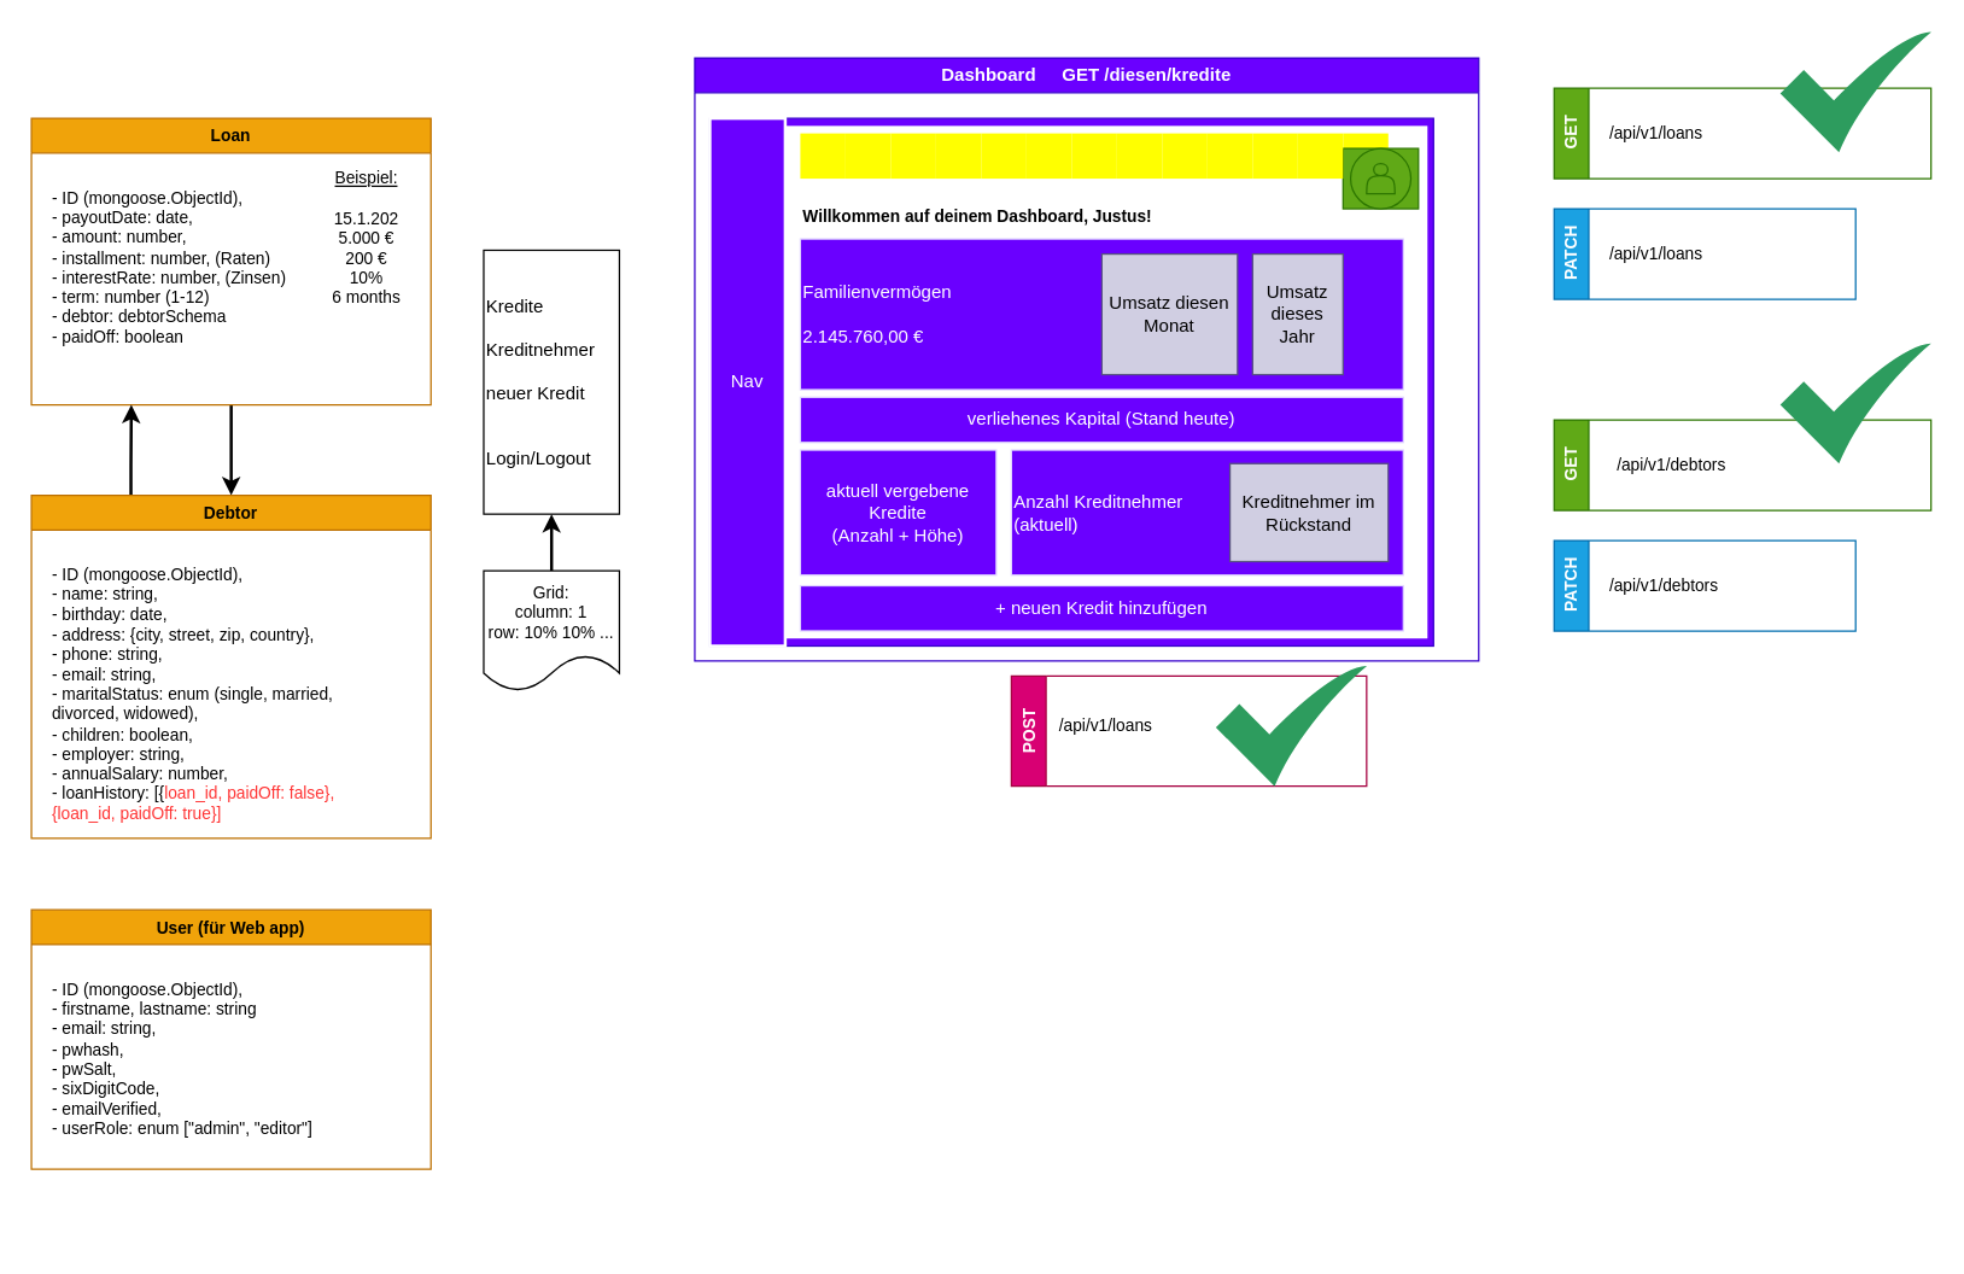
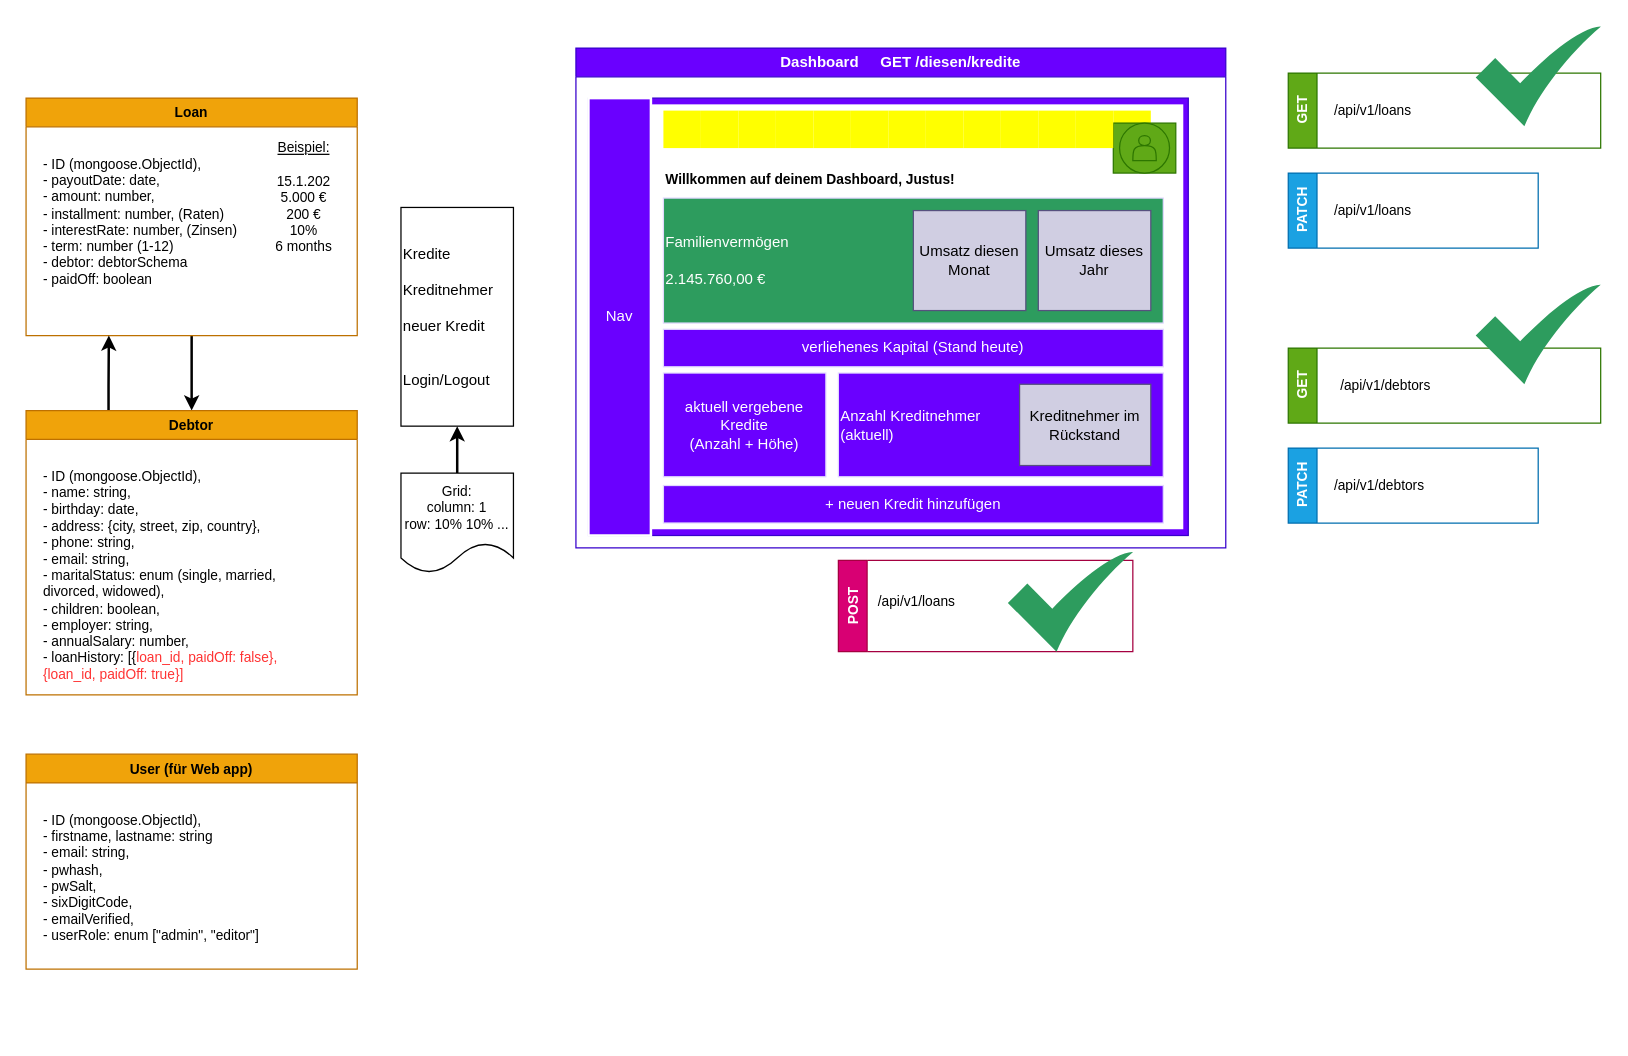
  <mxCell id="0" />
  <mxCell id="1" parent="0" />
  <mxCell id="2" value="Dashboard&amp;nbsp;&lt;span style=&quot;white-space: pre;&quot;&gt;&#09;&lt;/span&gt;GET /diesen/kredite" style="swimlane;whiteSpace=wrap;html=1;fillColor=#6a00ff;fontColor=#ffffff;strokeColor=#3700CC;" parent="1" vertex="1"><mxGeometry x="460" y="38" width="520" height="400" as="geometry" /></mxCell>
  <mxCell id="3" value="" style="rounded=0;whiteSpace=wrap;html=1;fillColor=#6a00ff;fontColor=#ffffff;strokeColor=#3700CC;" parent="2" vertex="1"><mxGeometry x="10" y="40" width="480" height="350" as="geometry" /></mxCell>
  <mxCell id="4" value="Nav" style="rounded=0;whiteSpace=wrap;html=1;fillColor=#6a00ff;fontColor=#ffffff;strokeColor=#ffffff;strokeWidth=2;" parent="2" vertex="1"><mxGeometry x="10" y="40" width="50" height="350" as="geometry" /></mxCell>
  <mxCell id="5" value="" style="rounded=0;whiteSpace=wrap;html=1;strokeColor=none;" parent="2" vertex="1"><mxGeometry x="60" y="45" width="426" height="340" as="geometry" /></mxCell>
  <mxCell id="6" value="verliehenes Kapital (Stand heute)" style="rounded=0;whiteSpace=wrap;html=1;strokeColor=#E2D8FF;fillColor=#6a00ff;fontColor=#ffffff;" parent="2" vertex="1"><mxGeometry x="70" y="225" width="400" height="30" as="geometry" /></mxCell>
  <mxCell id="7" value="Anzahl Kreditnehmer&lt;br&gt;(aktuell)" style="rounded=0;whiteSpace=wrap;html=1;strokeColor=#E2D8FF;fillColor=#6a00ff;fontColor=#ffffff;align=left;" parent="2" vertex="1"><mxGeometry x="210" y="260" width="260" height="83" as="geometry" /></mxCell>
  <mxCell id="8" value="Willkommen auf deinem Dashboard, Justus!" style="text;html=1;strokeColor=none;fillColor=none;align=left;verticalAlign=middle;whiteSpace=wrap;rounded=0;fontSize=11;fontFamily=Helvetica;fontColor=default;fontStyle=1" parent="2" vertex="1"><mxGeometry x="70" y="90" width="240" height="30" as="geometry" /></mxCell>
  <mxCell id="9" value="" style="shape=image;html=1;verticalAlign=top;verticalLabelPosition=bottom;labelBackgroundColor=#ffffff;imageAspect=0;aspect=fixed;image=https://cdn4.iconfinder.com/data/icons/aiga-symbol-signs/441/aiga_cashier-128.png;fontFamily=Helvetica;fontSize=11;fontColor=default;imageBackground=#FFFF00;" parent="2" vertex="1"><mxGeometry x="70" y="50" width="30" height="30" as="geometry" /></mxCell>
  <mxCell id="10" value="" style="shape=image;html=1;verticalAlign=top;verticalLabelPosition=bottom;labelBackgroundColor=#ffffff;imageAspect=0;aspect=fixed;image=https://cdn4.iconfinder.com/data/icons/aiga-symbol-signs/441/aiga_cashier-128.png;fontFamily=Helvetica;fontSize=11;fontColor=default;imageBackground=#FFFF00;" parent="2" vertex="1"><mxGeometry x="100" y="50" width="30" height="30" as="geometry" /></mxCell>
  <mxCell id="11" value="" style="shape=image;html=1;verticalAlign=top;verticalLabelPosition=bottom;labelBackgroundColor=#ffffff;imageAspect=0;aspect=fixed;image=https://cdn4.iconfinder.com/data/icons/aiga-symbol-signs/441/aiga_cashier-128.png;fontFamily=Helvetica;fontSize=11;fontColor=default;imageBackground=#FFFF00;" parent="2" vertex="1"><mxGeometry x="190" y="50" width="30" height="30" as="geometry" /></mxCell>
  <mxCell id="12" value="" style="shape=image;html=1;verticalAlign=top;verticalLabelPosition=bottom;labelBackgroundColor=#ffffff;imageAspect=0;aspect=fixed;image=https://cdn4.iconfinder.com/data/icons/aiga-symbol-signs/441/aiga_cashier-128.png;fontFamily=Helvetica;fontSize=11;fontColor=default;imageBackground=#FFFF00;" parent="2" vertex="1"><mxGeometry x="160" y="50" width="30" height="30" as="geometry" /></mxCell>
  <mxCell id="13" value="" style="shape=image;html=1;verticalAlign=top;verticalLabelPosition=bottom;labelBackgroundColor=#ffffff;imageAspect=0;aspect=fixed;image=https://cdn4.iconfinder.com/data/icons/aiga-symbol-signs/441/aiga_cashier-128.png;fontFamily=Helvetica;fontSize=11;fontColor=default;imageBackground=#FFFF00;" parent="2" vertex="1"><mxGeometry x="130" y="50" width="30" height="30" as="geometry" /></mxCell>
  <mxCell id="14" value="" style="shape=image;html=1;verticalAlign=top;verticalLabelPosition=bottom;labelBackgroundColor=#ffffff;imageAspect=0;aspect=fixed;image=https://cdn4.iconfinder.com/data/icons/aiga-symbol-signs/441/aiga_cashier-128.png;fontFamily=Helvetica;fontSize=11;fontColor=default;imageBackground=#FFFF00;" parent="2" vertex="1"><mxGeometry x="220" y="50" width="30" height="30" as="geometry" /></mxCell>
  <mxCell id="15" value="" style="shape=image;html=1;verticalAlign=top;verticalLabelPosition=bottom;labelBackgroundColor=#ffffff;imageAspect=0;aspect=fixed;image=https://cdn4.iconfinder.com/data/icons/aiga-symbol-signs/441/aiga_cashier-128.png;fontFamily=Helvetica;fontSize=11;fontColor=default;imageBackground=#FFFF00;" parent="2" vertex="1"><mxGeometry x="250" y="50" width="30" height="30" as="geometry" /></mxCell>
  <mxCell id="16" value="" style="shape=image;html=1;verticalAlign=top;verticalLabelPosition=bottom;labelBackgroundColor=#ffffff;imageAspect=0;aspect=fixed;image=https://cdn4.iconfinder.com/data/icons/aiga-symbol-signs/441/aiga_cashier-128.png;fontFamily=Helvetica;fontSize=11;fontColor=default;imageBackground=#FFFF00;" parent="2" vertex="1"><mxGeometry x="280" y="50" width="30" height="30" as="geometry" /></mxCell>
  <mxCell id="17" value="" style="shape=image;html=1;verticalAlign=top;verticalLabelPosition=bottom;labelBackgroundColor=#ffffff;imageAspect=0;aspect=fixed;image=https://cdn4.iconfinder.com/data/icons/aiga-symbol-signs/441/aiga_cashier-128.png;fontFamily=Helvetica;fontSize=11;fontColor=default;imageBackground=#FFFF00;" parent="2" vertex="1"><mxGeometry x="310" y="50" width="30" height="30" as="geometry" /></mxCell>
  <mxCell id="18" value="" style="shape=image;html=1;verticalAlign=top;verticalLabelPosition=bottom;labelBackgroundColor=#ffffff;imageAspect=0;aspect=fixed;image=https://cdn4.iconfinder.com/data/icons/aiga-symbol-signs/441/aiga_cashier-128.png;fontFamily=Helvetica;fontSize=11;fontColor=default;imageBackground=#FFFF00;" parent="2" vertex="1"><mxGeometry x="340" y="50" width="30" height="30" as="geometry" /></mxCell>
  <mxCell id="19" value="" style="shape=image;html=1;verticalAlign=top;verticalLabelPosition=bottom;labelBackgroundColor=#ffffff;imageAspect=0;aspect=fixed;image=https://cdn4.iconfinder.com/data/icons/aiga-symbol-signs/441/aiga_cashier-128.png;fontFamily=Helvetica;fontSize=11;fontColor=default;imageBackground=#FFFF00;" parent="2" vertex="1"><mxGeometry x="370" y="50" width="30" height="30" as="geometry" /></mxCell>
  <mxCell id="20" value="" style="shape=image;html=1;verticalAlign=top;verticalLabelPosition=bottom;labelBackgroundColor=#ffffff;imageAspect=0;aspect=fixed;image=https://cdn4.iconfinder.com/data/icons/aiga-symbol-signs/441/aiga_cashier-128.png;fontFamily=Helvetica;fontSize=11;fontColor=default;imageBackground=#FFFF00;" parent="2" vertex="1"><mxGeometry x="430" y="50" width="30" height="30" as="geometry" /></mxCell>
  <mxCell id="21" value="" style="group;fillColor=#60a917;fontColor=#ffffff;strokeColor=#2D7600;" parent="2" vertex="1" connectable="0"><mxGeometry x="430" y="60" width="50" height="40" as="geometry" /></mxCell>
  <mxCell id="22" value="" style="ellipse;whiteSpace=wrap;html=1;aspect=fixed;fontFamily=Helvetica;fontSize=11;fontColor=#ffffff;fillColor=#60a917;strokeColor=#2D7600;" parent="21" vertex="1"><mxGeometry x="5" width="40" height="40" as="geometry" /></mxCell>
  <mxCell id="23" value="" style="shape=actor;whiteSpace=wrap;html=1;fontFamily=Helvetica;fontSize=11;fontColor=#ffffff;fillColor=#60a917;strokeColor=#2D7600;" parent="21" vertex="1"><mxGeometry x="15.63" y="10" width="18.75" height="20" as="geometry" /></mxCell>
  <mxCell id="24" value="+ neuen Kredit hinzufügen" style="rounded=0;whiteSpace=wrap;html=1;strokeColor=#E2D8FF;fillColor=#6a00ff;fontColor=#ffffff;" parent="2" vertex="1"><mxGeometry x="70" y="350" width="400" height="30" as="geometry" /></mxCell>
- <mxCell id="25" value="Familienvermögen&lt;br&gt;&lt;br&gt;2.145.760,00 €" style="rounded=0;whiteSpace=wrap;html=1;strokeColor=#E2D8FF;fillColor=#6a00ff;fontColor=#ffffff;align=left;" parent="2" vertex="1"><mxGeometry x="70" y="120" width="400" height="100" as="geometry" /></mxCell>
+ <mxCell id="25" value="Familienvermögen&lt;br&gt;&lt;br&gt;2.145.760,00 €" style="rounded=0;whiteSpace=wrap;html=1;strokeColor=#E2D8FF;fillColor=#2d9c5e;fontColor=#ffffff;align=left;" parent="2" vertex="1"><mxGeometry x="70" y="120" width="400" height="100" as="geometry" /></mxCell>
  <mxCell id="26" value="Umsatz diesen Monat" style="rounded=0;whiteSpace=wrap;html=1;strokeColor=#56517e;fillColor=#d0cee2;" parent="2" vertex="1"><mxGeometry x="270" y="130" width="90" height="80" as="geometry" /></mxCell>
- <mxCell id="27" value="Umsatz dieses Jahr" style="rounded=0;whiteSpace=wrap;html=1;strokeColor=#56517e;fillColor=#d0cee2;" parent="2" vertex="1"><mxGeometry x="370" y="130" width="60" height="80" as="geometry" /></mxCell>
+ <mxCell id="27" value="Umsatz dieses Jahr" style="rounded=0;whiteSpace=wrap;html=1;strokeColor=#56517e;fillColor=#d0cee2;" parent="2" vertex="1"><mxGeometry x="370" y="130" width="90" height="80" as="geometry" /></mxCell>
  <mxCell id="28" value="aktuell vergebene Kredite&lt;br&gt;(Anzahl + Höhe)" style="rounded=0;whiteSpace=wrap;html=1;strokeColor=#E2D8FF;fillColor=#6a00ff;fontColor=#ffffff;" parent="2" vertex="1"><mxGeometry x="70" y="260" width="130" height="83" as="geometry" /></mxCell>
  <mxCell id="29" value="Kreditnehmer im Rückstand" style="rounded=0;whiteSpace=wrap;html=1;strokeColor=#56517e;fillColor=#d0cee2;" parent="2" vertex="1"><mxGeometry x="355" y="269" width="105" height="65" as="geometry" /></mxCell>
  <mxCell id="30" value="Kredite&lt;br&gt;&lt;br&gt;Kreditnehmer&lt;br&gt;&lt;br&gt;neuer Kredit&lt;br&gt;&lt;br&gt;&lt;br&gt;Login/Logout" style="rounded=0;whiteSpace=wrap;html=1;align=left;" parent="1" vertex="1"><mxGeometry x="320" y="165.5" width="90" height="175" as="geometry" /></mxCell>
  <mxCell id="31" value="" style="edgeStyle=orthogonalEdgeStyle;shape=connector;rounded=0;orthogonalLoop=1;jettySize=auto;html=1;labelBackgroundColor=default;strokeColor=default;strokeWidth=2;align=center;verticalAlign=middle;fontFamily=Helvetica;fontSize=11;fontColor=default;endArrow=classic;" parent="1" source="32" target="30" edge="1"><mxGeometry relative="1" as="geometry" /></mxCell>
  <mxCell id="32" value="Grid:&lt;br&gt;column: 1&lt;br&gt;row: 10% 10% ..." style="shape=document;whiteSpace=wrap;html=1;boundedLbl=1;fontFamily=Helvetica;fontSize=11;fontColor=default;" parent="1" vertex="1"><mxGeometry x="320" y="378" width="90" height="80" as="geometry" /></mxCell>
  <mxCell id="33" value="" style="shape=image;html=1;verticalAlign=top;verticalLabelPosition=bottom;labelBackgroundColor=#ffffff;imageAspect=0;aspect=fixed;image=https://cdn4.iconfinder.com/data/icons/aiga-symbol-signs/441/aiga_cashier-128.png;fontFamily=Helvetica;fontSize=11;fontColor=default;imageBackground=#FFFF00;" parent="1" vertex="1"><mxGeometry x="860" y="88" width="30" height="30" as="geometry" /></mxCell>
  <mxCell id="34" value="POST" style="swimlane;horizontal=0;whiteSpace=wrap;html=1;fontFamily=Helvetica;fontSize=11;fontColor=#ffffff;fillColor=#d80073;strokeColor=#A50040;" parent="1" vertex="1"><mxGeometry x="670" y="448" width="235.63" height="73" as="geometry" /></mxCell>
  <mxCell id="35" value="" style="sketch=0;html=1;aspect=fixed;strokeColor=none;shadow=0;align=center;fillColor=#2D9C5E;verticalAlign=top;labelPosition=center;verticalLabelPosition=bottom;shape=mxgraph.gcp2.check;fontFamily=Helvetica;fontSize=11;fontColor=default;labelBackgroundColor=default;" vertex="1" parent="34"><mxGeometry x="135.63" y="-7" width="100" height="80" as="geometry" /></mxCell>
  <mxCell id="36" value="/api/v1/loans" style="text;html=1;align=left;verticalAlign=middle;resizable=0;points=[];autosize=1;strokeColor=none;fillColor=none;fontSize=11;fontFamily=Helvetica;fontColor=default;" parent="1" vertex="1"><mxGeometry x="700" y="466" width="90" height="30" as="geometry" /></mxCell>
  <mxCell id="37" value="GET" style="swimlane;horizontal=0;whiteSpace=wrap;html=1;fontFamily=Helvetica;fontSize=11;fontColor=#ffffff;fillColor=#60a917;strokeColor=#2D7600;" parent="1" vertex="1"><mxGeometry x="1030" y="58" width="250" height="60" as="geometry" /></mxCell>
  <mxCell id="38" value="/api/v1/loans" style="text;html=1;align=left;verticalAlign=middle;resizable=0;points=[];autosize=1;strokeColor=none;fillColor=none;fontSize=11;fontFamily=Helvetica;fontColor=default;" vertex="1" parent="37"><mxGeometry x="35" y="15" width="90" height="30" as="geometry" /></mxCell>
  <mxCell id="39" value="" style="sketch=0;html=1;aspect=fixed;strokeColor=none;shadow=0;align=center;fillColor=#2D9C5E;verticalAlign=top;labelPosition=center;verticalLabelPosition=bottom;shape=mxgraph.gcp2.check;fontFamily=Helvetica;fontSize=11;fontColor=default;labelBackgroundColor=default;" vertex="1" parent="37"><mxGeometry x="150" y="-37.5" width="100" height="80" as="geometry" /></mxCell>
  <mxCell id="40" value="GET" style="swimlane;horizontal=0;whiteSpace=wrap;html=1;fontFamily=Helvetica;fontSize=11;fontColor=#ffffff;fillColor=#60a917;strokeColor=#2D7600;" parent="1" vertex="1"><mxGeometry x="1030" y="278" width="250" height="60" as="geometry" /></mxCell>
  <mxCell id="41" value="/api/v1/debtors" style="text;html=1;align=left;verticalAlign=middle;resizable=0;points=[];autosize=1;strokeColor=none;fillColor=none;fontSize=11;fontFamily=Helvetica;fontColor=default;" vertex="1" parent="40"><mxGeometry x="40" y="15" width="100" height="30" as="geometry" /></mxCell>
  <mxCell id="42" value="" style="sketch=0;html=1;aspect=fixed;strokeColor=none;shadow=0;align=center;fillColor=#2D9C5E;verticalAlign=top;labelPosition=center;verticalLabelPosition=bottom;shape=mxgraph.gcp2.check;fontFamily=Helvetica;fontSize=11;fontColor=default;labelBackgroundColor=default;" vertex="1" parent="40"><mxGeometry x="150" y="-51" width="100" height="80" as="geometry" /></mxCell>
  <mxCell id="43" style="edgeStyle=orthogonalEdgeStyle;rounded=0;orthogonalLoop=1;jettySize=auto;html=1;entryX=0.5;entryY=0;entryDx=0;entryDy=0;strokeWidth=2;" edge="1" parent="1" source="44" target="48"><mxGeometry relative="1" as="geometry" /></mxCell>
  <mxCell id="44" value="Loan" style="swimlane;whiteSpace=wrap;html=1;fontFamily=Helvetica;fontSize=11;fontColor=#000000;fillColor=#f0a30a;strokeColor=#BD7000;" parent="1" vertex="1"><mxGeometry x="20" y="78" width="265" height="190" as="geometry" /></mxCell>
  <mxCell id="45" value="- ID (mongoose.ObjectId),&lt;br&gt;- payoutDate: date,&lt;br&gt;- amount: number,&lt;br&gt;- installment: number, (Raten)&lt;br&gt;- interestRate: number, (Zinsen)&lt;br&gt;- term: number (1-12)&lt;br&gt;- debtor: debtorSchema&lt;br&gt;- paidOff: boolean" style="text;html=1;strokeColor=none;fillColor=none;align=left;verticalAlign=top;whiteSpace=wrap;rounded=0;fontSize=11;fontFamily=Helvetica;fontColor=default;" parent="44" vertex="1"><mxGeometry x="12" y="40" width="178" height="130" as="geometry" /></mxCell>
  <mxCell id="46" value="&lt;u&gt;Beispiel:&lt;/u&gt;&lt;br&gt;&lt;br&gt;15.1.202&lt;br&gt;5.000 €&lt;br&gt;200 €&lt;br&gt;10%&lt;br&gt;6 months" style="text;html=1;strokeColor=none;fillColor=none;align=center;verticalAlign=middle;whiteSpace=wrap;rounded=0;fontSize=11;fontFamily=Helvetica;fontColor=default;" parent="44" vertex="1"><mxGeometry x="190" y="22.5" width="65" height="115" as="geometry" /></mxCell>
  <mxCell id="47" style="edgeStyle=orthogonalEdgeStyle;rounded=0;orthogonalLoop=1;jettySize=auto;html=1;entryX=0.25;entryY=1;entryDx=0;entryDy=0;strokeColor=default;strokeWidth=2;align=center;verticalAlign=middle;fontFamily=Helvetica;fontSize=11;fontColor=default;labelBackgroundColor=default;endArrow=classic;" edge="1" parent="1" source="48" target="44"><mxGeometry relative="1" as="geometry"><Array as="points"><mxPoint x="86" y="308" /><mxPoint x="86" y="308" /></Array></mxGeometry></mxCell>
  <mxCell id="48" value="Debtor" style="swimlane;whiteSpace=wrap;html=1;fontFamily=Helvetica;fontSize=11;fontColor=#000000;fillColor=#f0a30a;strokeColor=#BD7000;" parent="1" vertex="1"><mxGeometry x="20" y="328" width="265" height="227.5" as="geometry" /></mxCell>
  <mxCell id="49" value="- ID (mongoose.ObjectId),&lt;br&gt;- name: string,&lt;br&gt;- birthday: date,&lt;br&gt;- address: {city, street, zip, country},&lt;br&gt;- phone: string,&lt;br&gt;- email: string,&lt;br&gt;- maritalStatus: enum (single, married, divorced, widowed),&lt;br&gt;- children: boolean,&lt;br&gt;- employer: string,&lt;br&gt;- annualSalary: number,&lt;br&gt;- loanHistory: [{&lt;font color=&quot;#ff3333&quot;&gt;loan_id, paidOff: false}, {loan_id, paidOff: true}]&lt;/font&gt;" style="text;html=1;strokeColor=none;fillColor=none;align=left;verticalAlign=top;whiteSpace=wrap;rounded=0;fontSize=11;fontFamily=Helvetica;fontColor=default;" parent="48" vertex="1"><mxGeometry x="12" y="40" width="218" height="180" as="geometry" /></mxCell>
  <mxCell id="50" value="User (für Web app)" style="swimlane;whiteSpace=wrap;html=1;fontFamily=Helvetica;fontSize=11;fontColor=#000000;fillColor=#f0a30a;strokeColor=#BD7000;" parent="1" vertex="1"><mxGeometry x="20" y="603" width="265" height="172" as="geometry" /></mxCell>
  <mxCell id="51" value="- ID (mongoose.ObjectId),&lt;br&gt;- firstname, lastname: string&lt;br&gt;- email: string,&lt;br&gt;- pwhash,&lt;br&gt;- pwSalt,&lt;br&gt;- sixDigitCode,&lt;br&gt;- emailVerified,&lt;br&gt;- userRole: enum [&quot;admin&quot;, &quot;editor&quot;]" style="text;html=1;strokeColor=none;fillColor=none;align=left;verticalAlign=top;whiteSpace=wrap;rounded=0;fontSize=11;fontFamily=Helvetica;fontColor=default;" parent="50" vertex="1"><mxGeometry x="12" y="40" width="218" height="180" as="geometry" /></mxCell>
  <mxCell id="52" value="PATCH" style="swimlane;horizontal=0;whiteSpace=wrap;html=1;fontFamily=Helvetica;fontSize=11;fontColor=#ffffff;fillColor=#1ba1e2;strokeColor=#006EAF;" vertex="1" parent="1"><mxGeometry x="1030" y="138" width="200" height="60" as="geometry" /></mxCell>
  <mxCell id="53" value="/api/v1/loans" style="text;html=1;align=left;verticalAlign=middle;resizable=0;points=[];autosize=1;strokeColor=none;fillColor=none;fontSize=11;fontFamily=Helvetica;fontColor=default;" vertex="1" parent="52"><mxGeometry x="35" y="15" width="90" height="30" as="geometry" /></mxCell>
  <mxCell id="54" value="PATCH" style="swimlane;horizontal=0;whiteSpace=wrap;html=1;fontFamily=Helvetica;fontSize=11;fontColor=#ffffff;fillColor=#1ba1e2;strokeColor=#006EAF;" vertex="1" parent="1"><mxGeometry x="1030" y="358" width="200" height="60" as="geometry" /></mxCell>
  <mxCell id="55" value="/api/v1/debtors" style="text;html=1;align=left;verticalAlign=middle;resizable=0;points=[];autosize=1;strokeColor=none;fillColor=none;fontSize=11;fontFamily=Helvetica;fontColor=default;" vertex="1" parent="54"><mxGeometry x="35" y="15" width="100" height="30" as="geometry" /></mxCell>
